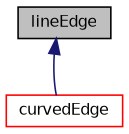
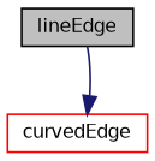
  digraph {
    node [fontname=Helvetica fontsize=10 shape=record]
    n1 [color=black fillcolor=grey75 fontcolor=black height=0.2 label=lineEdge style=filled width=0.4]
    n2 [color=red height=0.2 label=curvedEdge width=0.4]
-   n1 -> n2 [color=midnightblue dir=back fontname=Helvetica fontsize=10 labelfontname=Helvetica labelfontsize=10 style=solid]
+   n2 -> n1 [color=midnightblue dir=back fontname=Helvetica fontsize=10 labelfontname=Helvetica labelfontsize=10 style=solid]
  }
